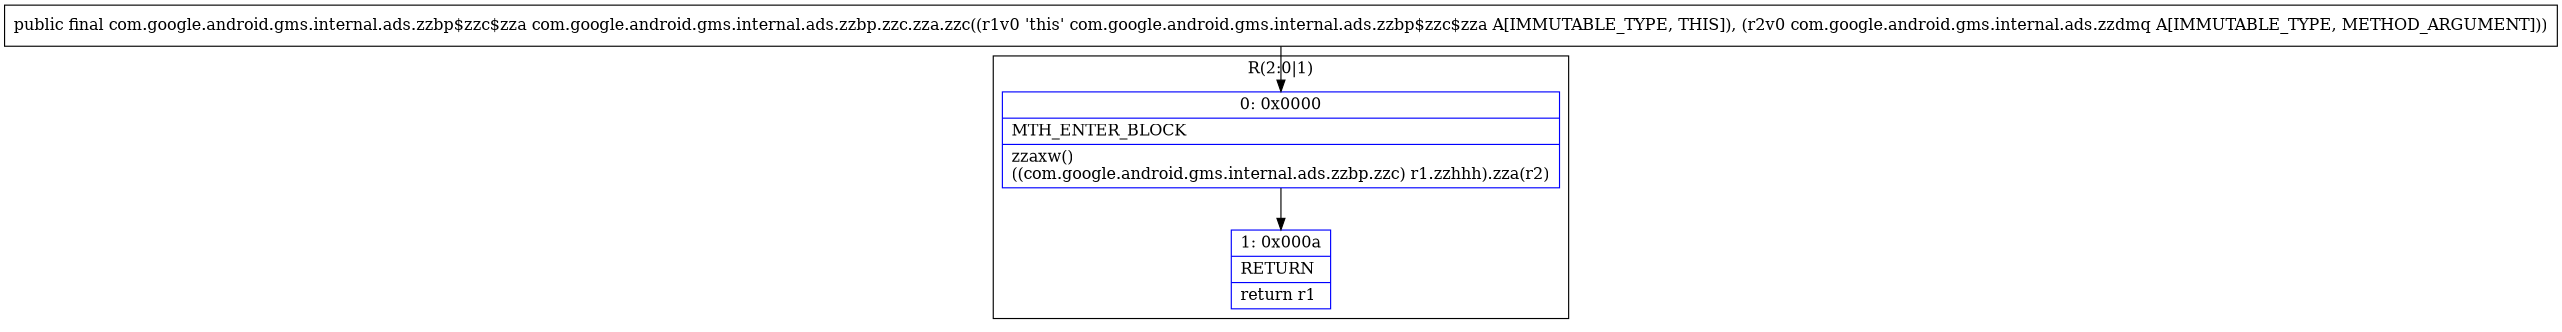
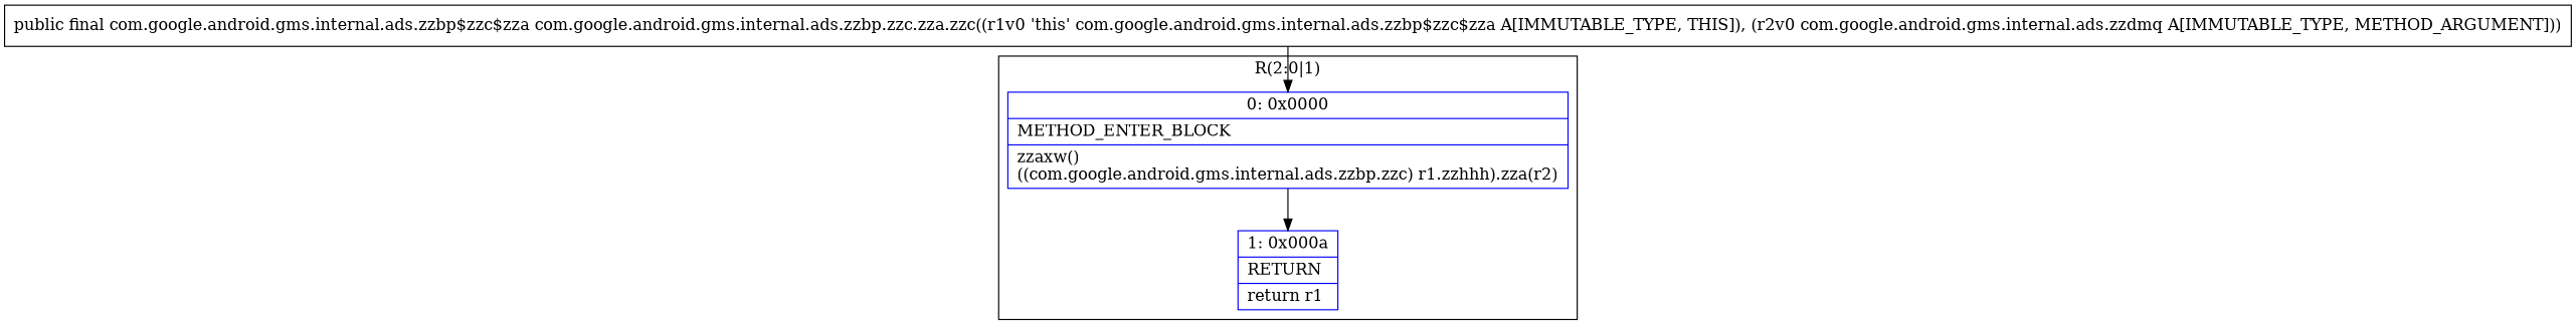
  digraph {
    node [color=blue shape=record]
-   n1 [label="{0\:\ 0x0000|MTH_ENTER_BLOCK\l|zzaxw()\l((com.google.android.gms.internal.ads.zzbp.zzc) r1.zzhhh).zza(r2)\l}"]
+   n1 [label="{0\:\ 0x0000|METHOD_ENTER_BLOCK\l|zzaxw()\l((com.google.android.gms.internal.ads.zzbp.zzc) r1.zzhhh).zza(r2)\l}"]
    n2 [label="{1\:\ 0x000a|RETURN\l|return r1\l}"]
    n3 [label="{public final com.google.android.gms.internal.ads.zzbp$zzc$zza com.google.android.gms.internal.ads.zzbp.zzc.zza.zzc((r1v0 'this' com.google.android.gms.internal.ads.zzbp$zzc$zza A[IMMUTABLE_TYPE, THIS]), (r2v0 com.google.android.gms.internal.ads.zzdmq A[IMMUTABLE_TYPE, METHOD_ARGUMENT])) }" color=""]
    subgraph cluster_1 {
      label="R(2:0|1)"
      n1
      n2
    }
    n1 -> n2
    n3 -> n1
  }
